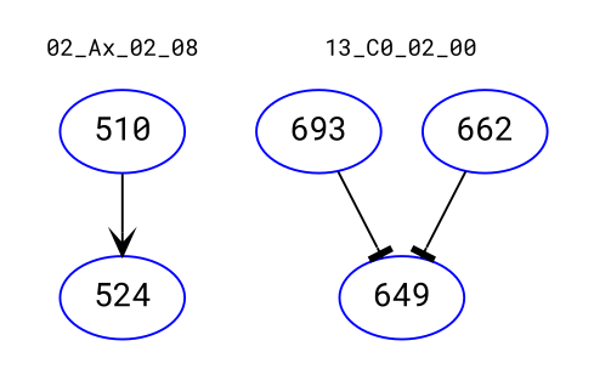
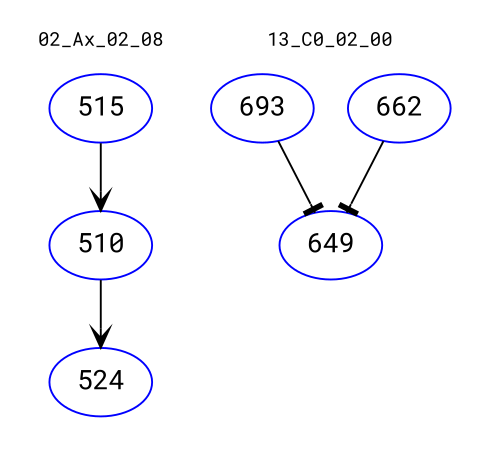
  digraph {
    fontname="Roboto Mono"
    node [color=blue fontname="Roboto Mono"]
    edge [arrowhead=vee color=black fontname="Roboto Mono"]
+   n1 [label=515]
    n2 [label=510]
    n3 [label=524]
    n4 [label=662]
    n5 [label=649]
    n6 [label=693]
    subgraph cluster_1 {
      color=white
      fontsize=10
      label="02_Ax_02_08"
+     n1
      n2
      n3
    }
    subgraph cluster_2 {
      color=white
      fontsize=10
      label="13_C0_02_00"
      n4
      n5
      n6
    }
+   n1 -> n2
    n2 -> n3
    n4 -> n5 [arrowhead=tee]
    n6 -> n5 [arrowhead=tee]
  }
